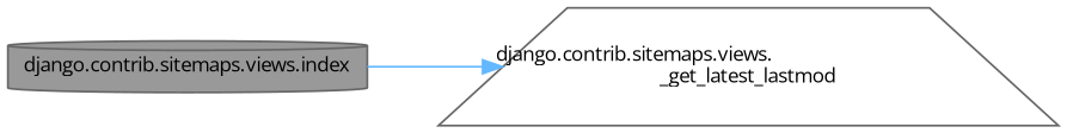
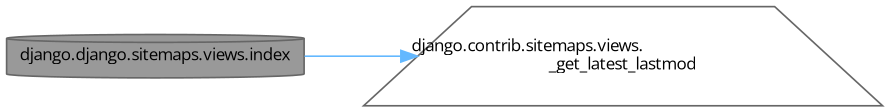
  digraph {
    rankdir=LR
    fontname="Open Sans"
    node [fontname="Open Sans" fontsize=10 style=filled]
-   n1 [color=gray40 fillcolor=grey60 fontcolor=black height=0.2 label="django.contrib.sitemaps.views.index" shape=cylinder width=0.4]
+   n1 [color=gray40 fillcolor=grey60 fontcolor=black height=0.2 label="django.django.sitemaps.views.index" shape=cylinder width=0.4]
    n2 [color=grey40 fillcolor=white height=0.2 label="django.contrib.sitemaps.views.\l_get_latest_lastmod" shape=trapezium width=0.4]
    n1 -> n2 [color=steelblue1 fontname="Open Sans" fontsize=10 labelfontname=Helvetica labelfontsize=10 style=solid]
  }
